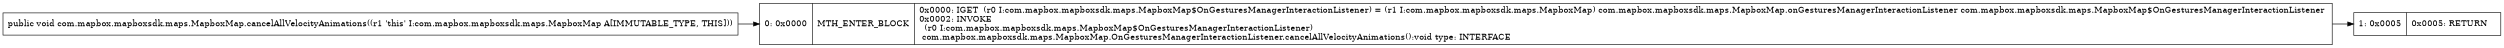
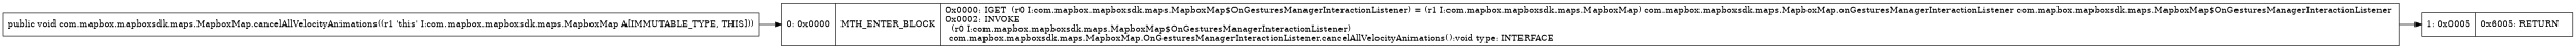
  digraph {
    rankdir=LR
    node [shape=record]
    n1 [label="{0\:\ 0x0000|MTH_ENTER_BLOCK\l|0x0000: IGET  (r0 I:com.mapbox.mapboxsdk.maps.MapboxMap$OnGesturesManagerInteractionListener) = (r1 I:com.mapbox.mapboxsdk.maps.MapboxMap) com.mapbox.mapboxsdk.maps.MapboxMap.onGesturesManagerInteractionListener com.mapbox.mapboxsdk.maps.MapboxMap$OnGesturesManagerInteractionListener \l0x0002: INVOKE  \l  (r0 I:com.mapbox.mapboxsdk.maps.MapboxMap$OnGesturesManagerInteractionListener)\l com.mapbox.mapboxsdk.maps.MapboxMap.OnGesturesManagerInteractionListener.cancelAllVelocityAnimations():void type: INTERFACE \l}"]
-   n2 [label="{1\:\ 0x0005|0x0005: RETURN   \l}"]
+   n2 [label="{1\:\ 0x0005|0x6005: RETURN   \l}"]
    n3 [label="{public void com.mapbox.mapboxsdk.maps.MapboxMap.cancelAllVelocityAnimations((r1 'this' I:com.mapbox.mapboxsdk.maps.MapboxMap A[IMMUTABLE_TYPE, THIS])) }"]
    n1 -> n2
    n3 -> n1
  }
